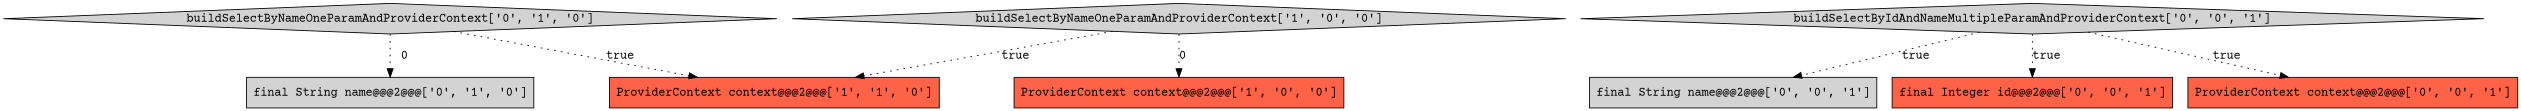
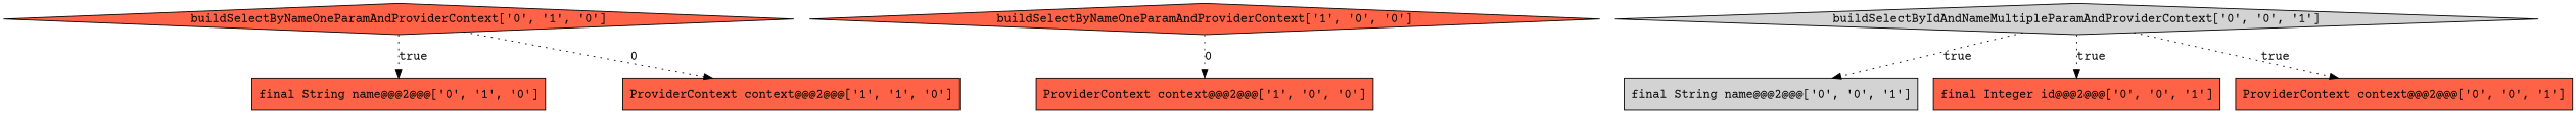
  digraph {
    fontname="Courier Prime"
    node [fillcolor=tomato fontname="Courier Prime" shape=box style=filled]
    edge [fontname="Courier Prime" style=dotted]
-   n1 [fillcolor=lightgray label="buildSelectByNameOneParamAndProviderContext['0', '1', '0']" shape=diamond]
+   n1 [label="buildSelectByNameOneParamAndProviderContext['0', '1', '0']" shape=diamond]
    n2 [label="ProviderContext context@@@2@@@['1', '1', '0']"]
-   n3 [fillcolor=lightgray label="final String name@@@2@@@['0', '1', '0']"]
+   n3 [label="final String name@@@2@@@['0', '1', '0']"]
    n4 [fillcolor=lightgray label="final String name@@@2@@@['0', '0', '1']"]
    n5 [fillcolor=lightgray label="buildSelectByIdAndNameMultipleParamAndProviderContext['0', '0', '1']" shape=diamond]
    n6 [label="final Integer id@@@2@@@['0', '0', '1']"]
    n7 [label="ProviderContext context@@@2@@@['0', '0', '1']"]
-   n8 [fillcolor=lightgray label="buildSelectByNameOneParamAndProviderContext['1', '0', '0']" shape=diamond]
+   n8 [label="buildSelectByNameOneParamAndProviderContext['1', '0', '0']" shape=diamond]
    n9 [label="ProviderContext context@@@2@@@['1', '0', '0']"]
-   n1 -> n2 [label=true]
-   n1 -> n3 [label=0]
+   n1 -> n2 [label=0]
+   n1 -> n3 [label=true]
    n5 -> n4 [label=true]
    n5 -> n6 [label=true]
    n5 -> n7 [label=true]
-   n8 -> n2 [label=true]
    n8 -> n9 [label=0]
  }
